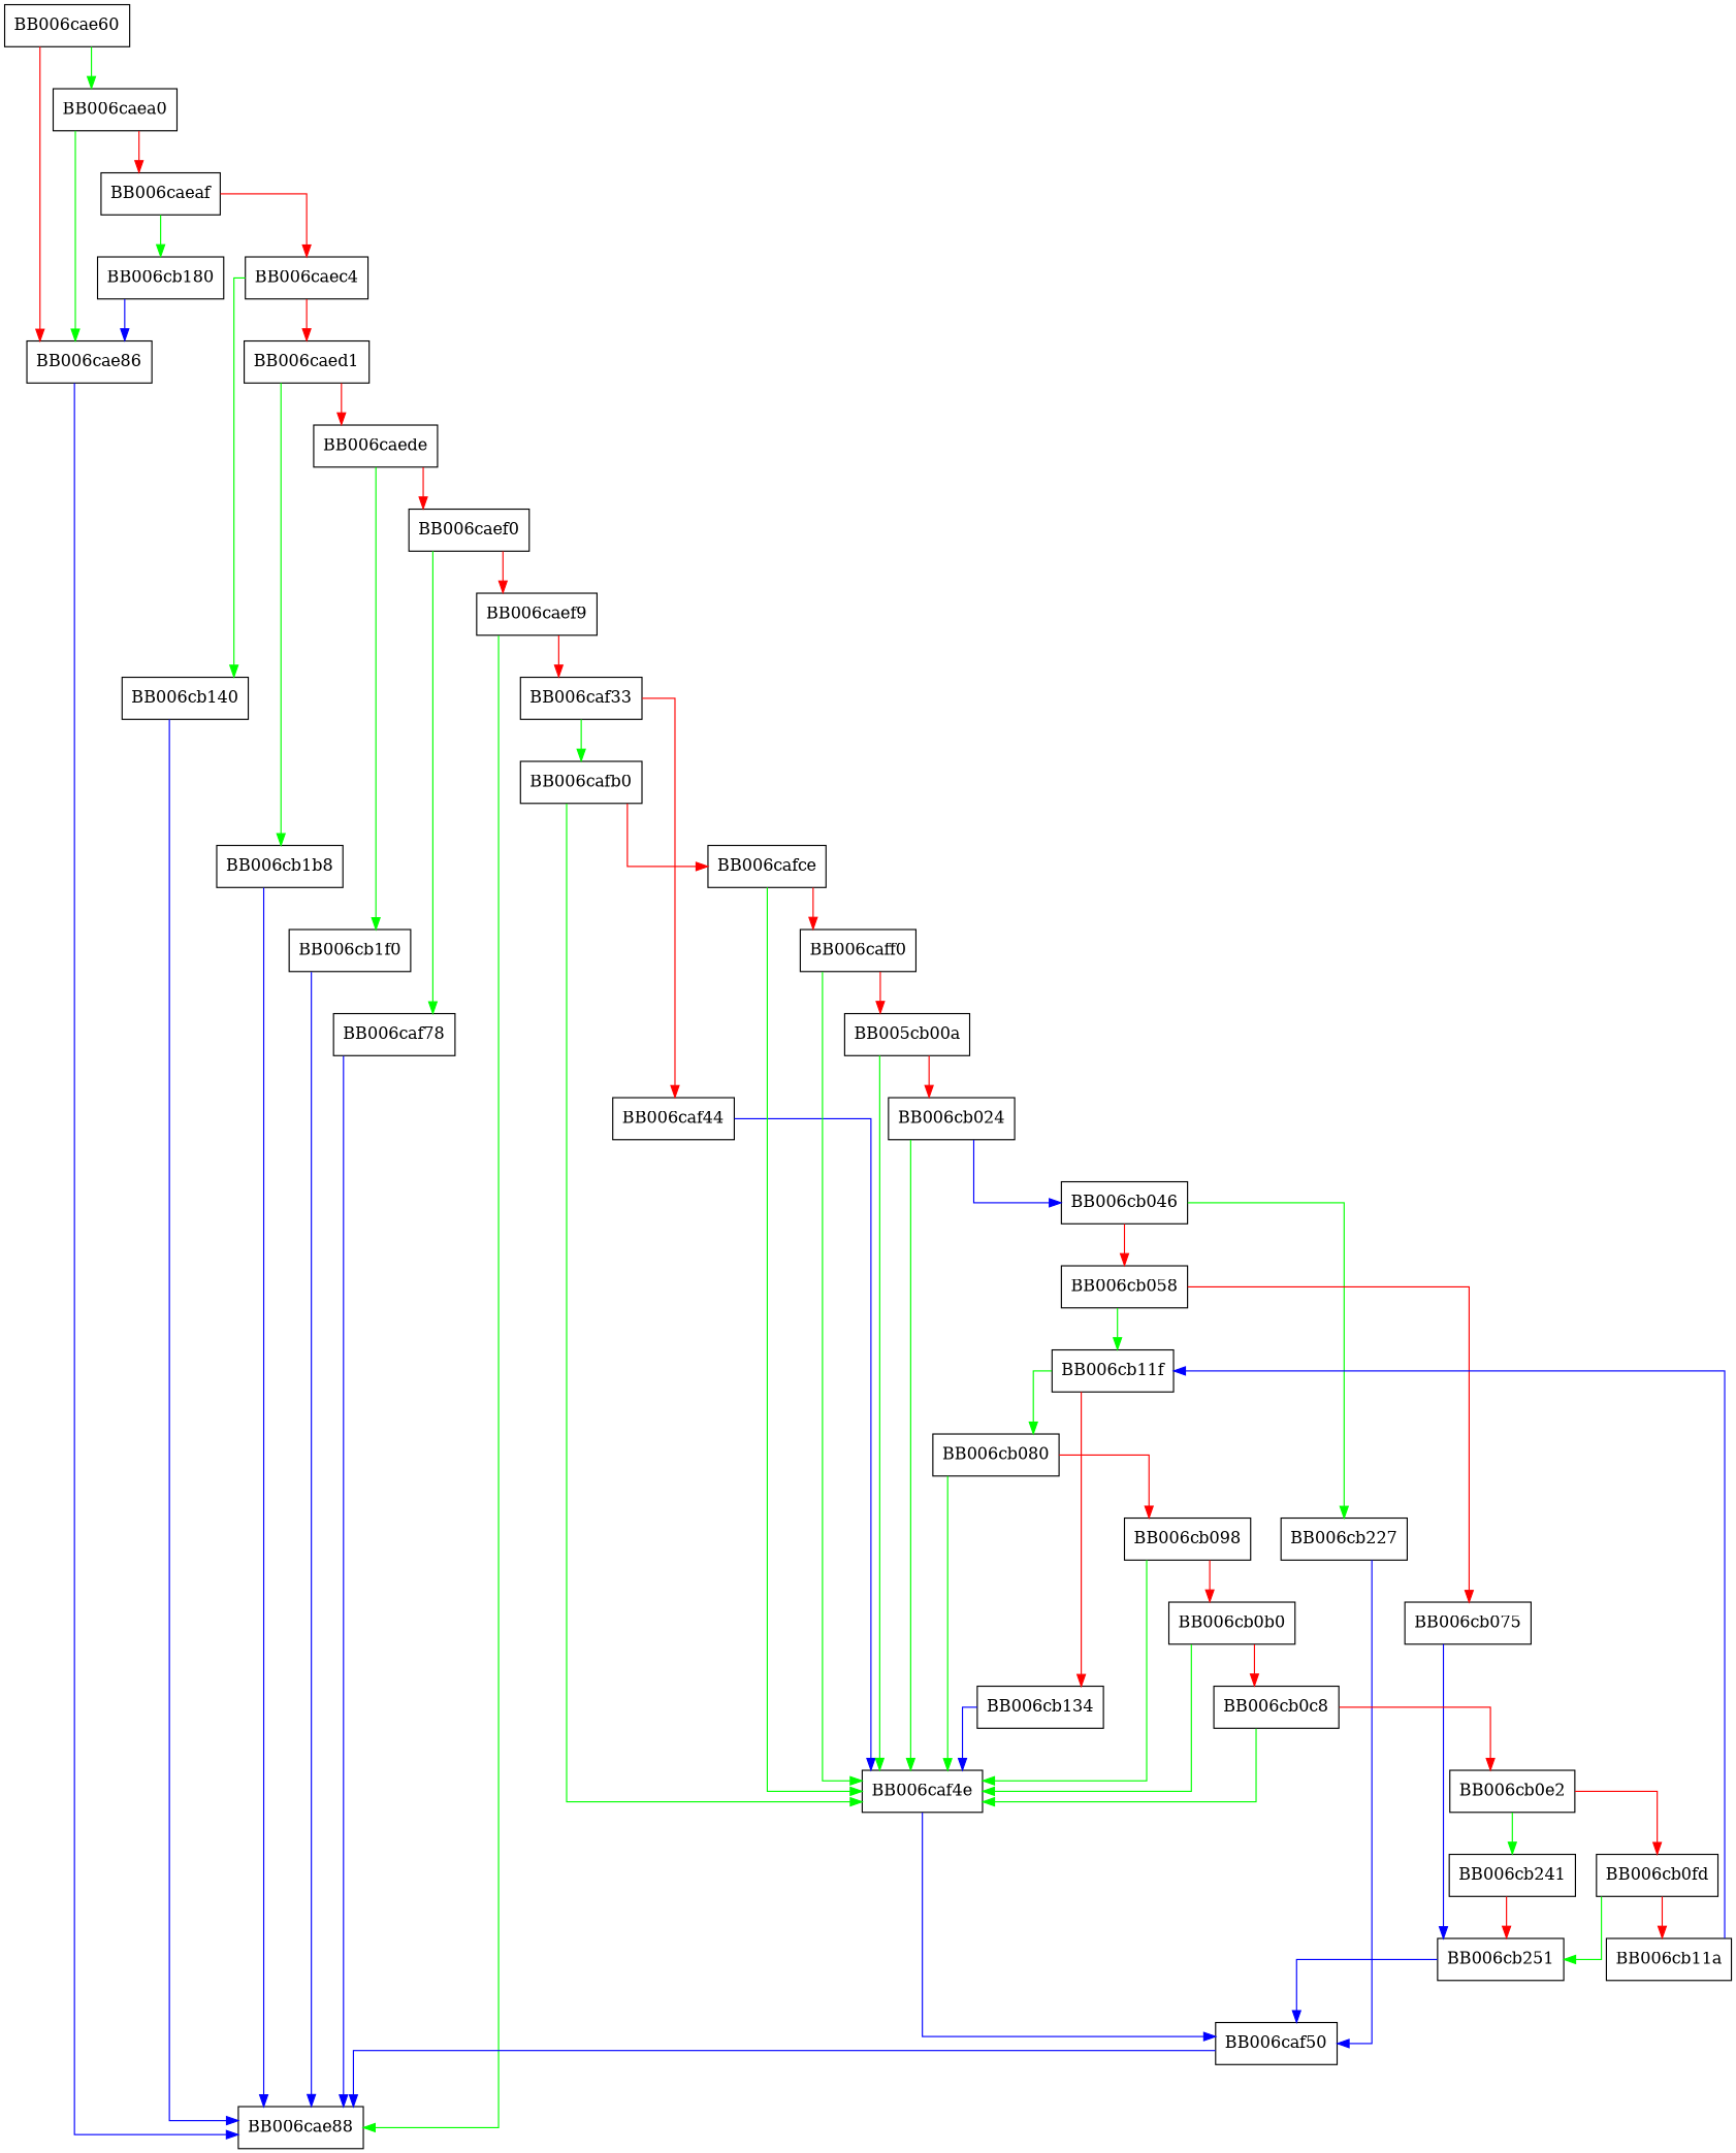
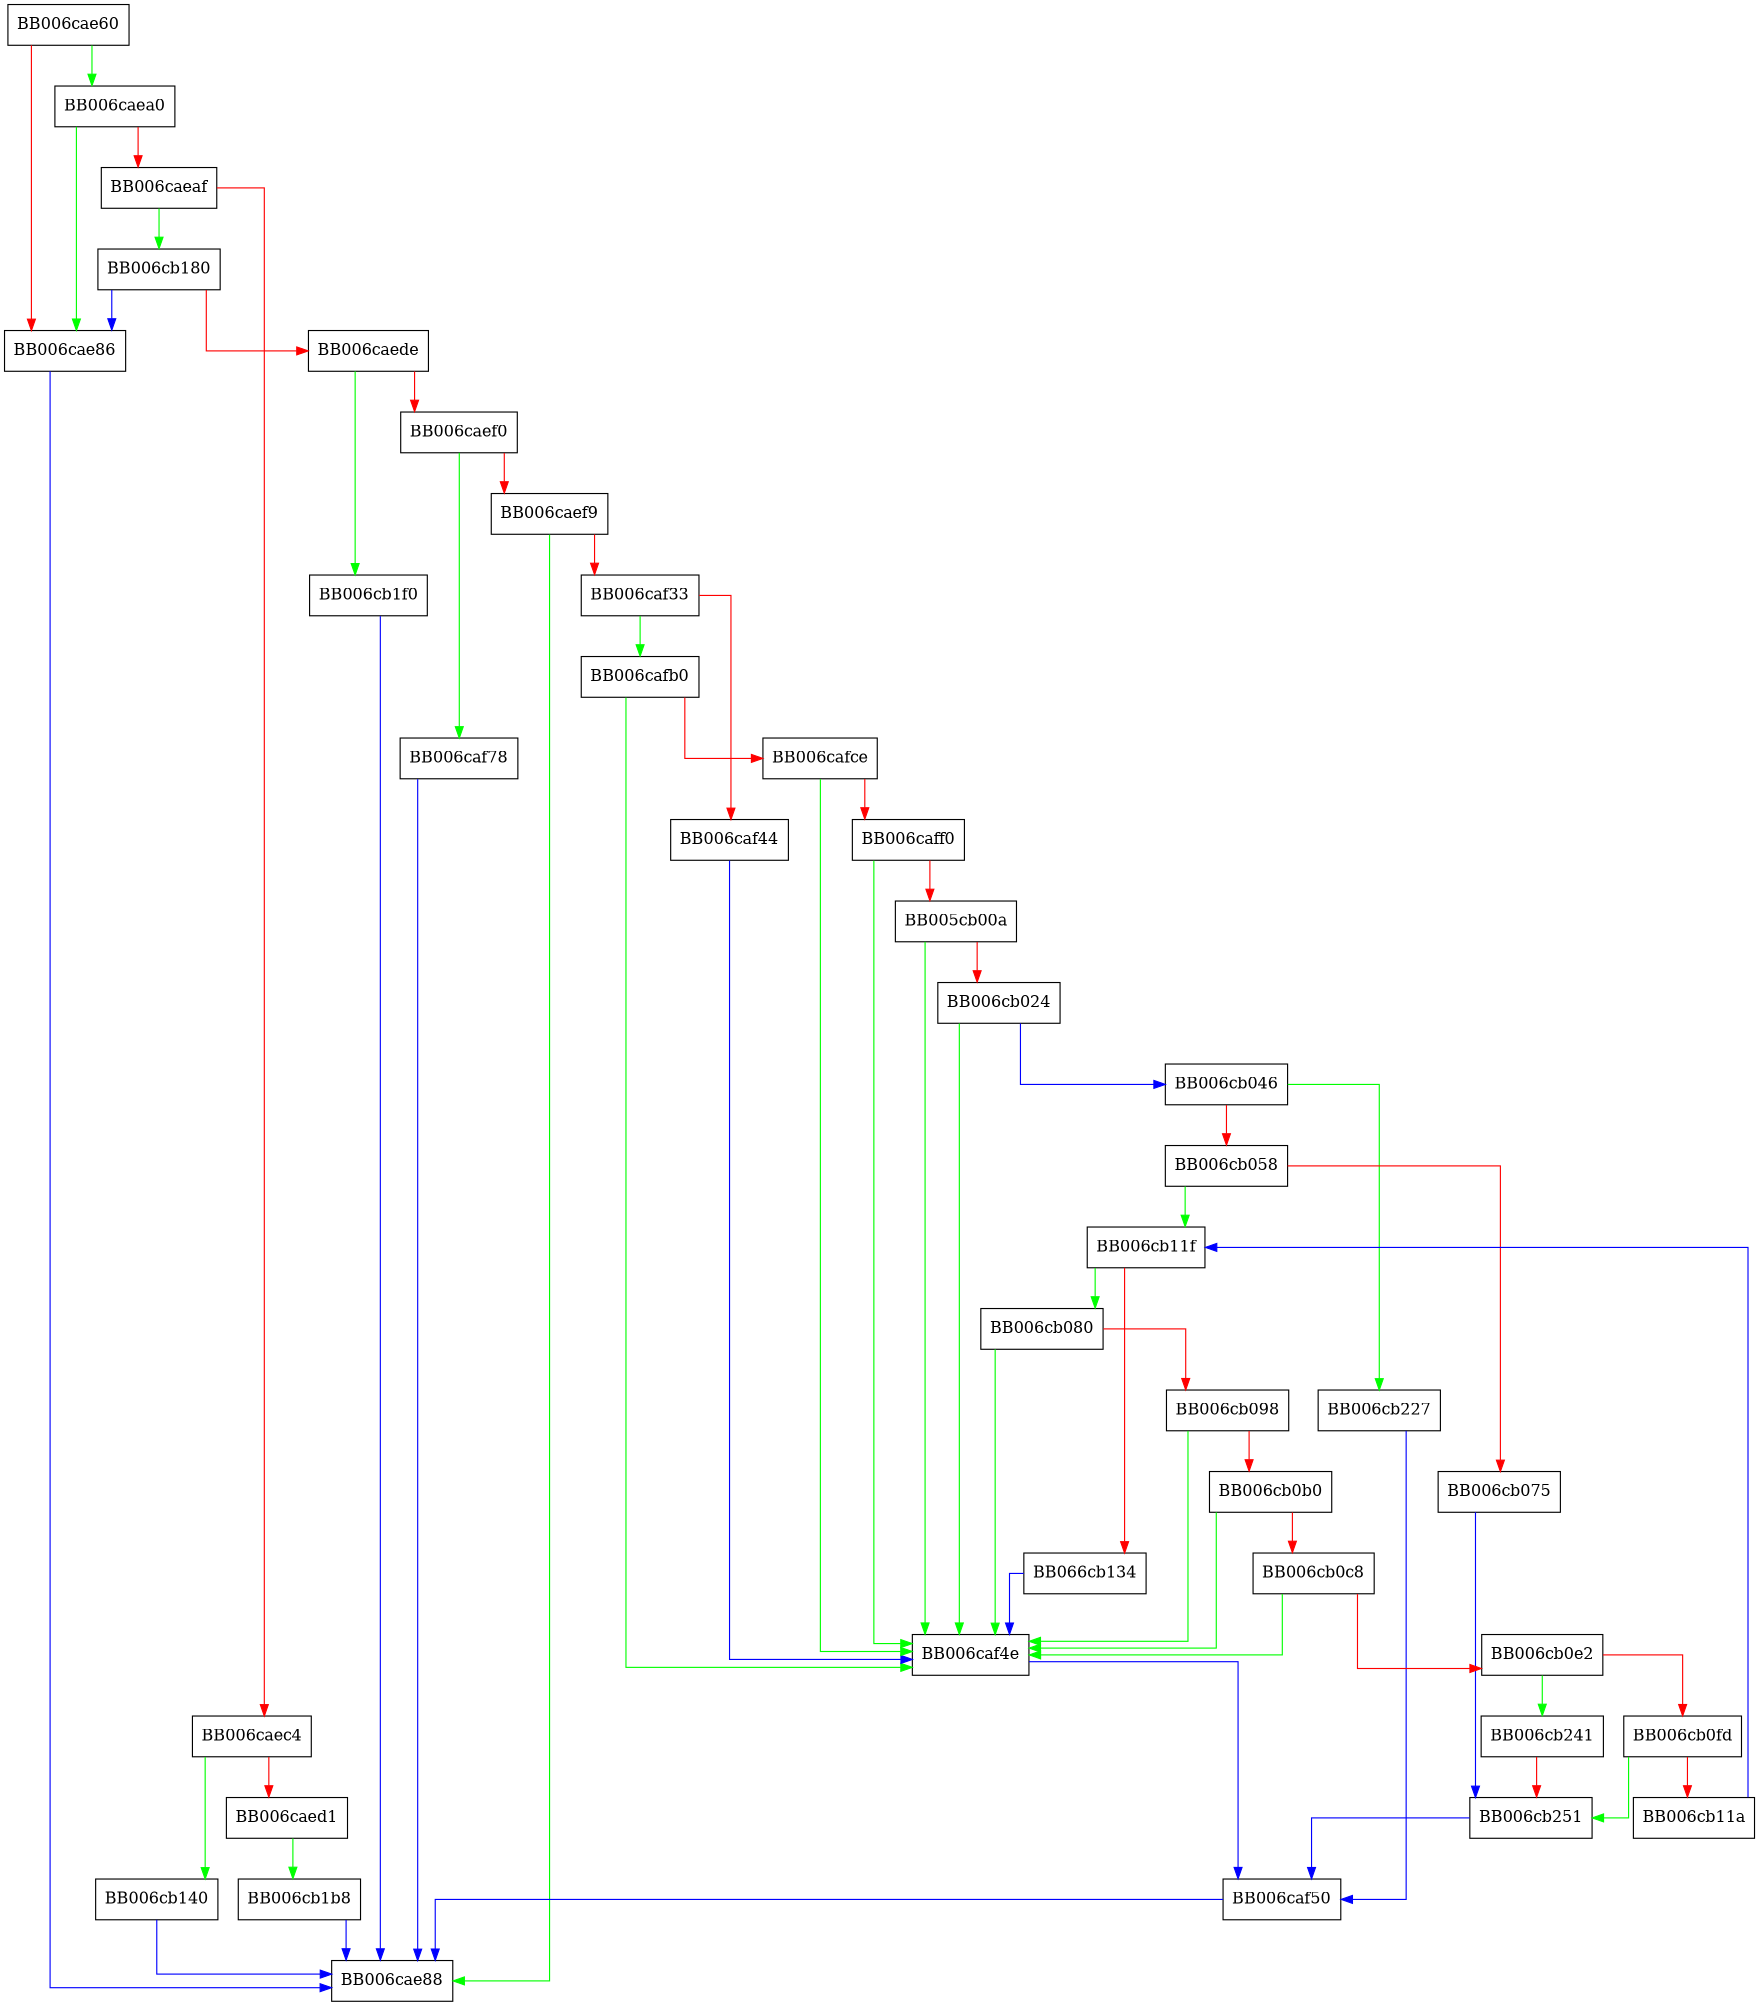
  digraph {
    splines=ortho
    node [shape=box]
    edge [color=green]
    BB006cae60
    BB006caea0
    BB006cae86
    BB006caeaf
    BB006cae88
    BB006cb180
    BB006caec4
    BB006cb140
    BB006caed1
    BB006cb1b8
    BB006caede
    BB006cb1f0
    BB006caef0
    BB006caf78
    BB006caef9
    BB006caf33
    BB006cafb0
    BB006caf44
    BB006caf4e
    BB006cafce
    BB006caf50
    BB006caff0
    n23 [label=BB005cb00a]
    BB006cb024
    BB006cb046
    BB006cb227
    BB006cb058
    BB006cb11f
    BB006cb075
    BB006cb080
-   BB006cb134
+   BB006cb134 [label=BB066cb134]
    BB006cb251
    BB006cb098
    BB006cb0b0
    BB006cb0c8
    BB006cb0e2
    BB006cb241
    BB006cb0fd
    BB006cb11a
    BB006cae60 -> BB006caea0
    BB006cae60 -> BB006cae86 [color=red]
    BB006caea0 -> BB006cae86
    BB006caea0 -> BB006caeaf [color=red]
    BB006cae86 -> BB006cae88 [color=blue]
    BB006caeaf -> BB006cb180
    BB006caeaf -> BB006caec4 [color=red]
    BB006cb180 -> BB006cae86 [color=blue]
    BB006caec4 -> BB006cb140
    BB006caec4 -> BB006caed1 [color=red]
    BB006cb140 -> BB006cae88 [color=blue]
    BB006caed1 -> BB006cb1b8
-   BB006caed1 -> BB006caede [color=red]
+   BB006cb180 -> BB006caede [color=red]
    BB006cb1b8 -> BB006cae88 [color=blue]
    BB006caede -> BB006cb1f0
    BB006caede -> BB006caef0 [color=red]
    BB006cb1f0 -> BB006cae88 [color=blue]
    BB006caef0 -> BB006caf78
    BB006caef0 -> BB006caef9 [color=red]
    BB006caf78 -> BB006cae88 [color=blue]
    BB006caef9 -> BB006cae88
    BB006caef9 -> BB006caf33 [color=red]
    BB006caf33 -> BB006cafb0
    BB006caf33 -> BB006caf44 [color=red]
    BB006cafb0 -> BB006caf4e
    BB006cafb0 -> BB006cafce [color=red]
    BB006caf44 -> BB006caf4e [color=blue]
    BB006caf4e -> BB006caf50 [color=blue]
    BB006cafce -> BB006caf4e
    BB006cafce -> BB006caff0 [color=red]
    BB006caf50 -> BB006cae88 [color=blue]
    BB006caff0 -> BB006caf4e
    BB006caff0 -> n23 [color=red]
    n23 -> BB006caf4e
    n23 -> BB006cb024 [color=red]
    BB006cb024 -> BB006caf4e
    BB006cb024 -> BB006cb046 [color=blue]
    BB006cb046 -> BB006cb227
    BB006cb046 -> BB006cb058 [color=red]
    BB006cb227 -> BB006caf50 [color=blue]
    BB006cb058 -> BB006cb11f
    BB006cb058 -> BB006cb075 [color=red]
    BB006cb11f -> BB006cb080
    BB006cb11f -> BB006cb134 [color=red]
    BB006cb075 -> BB006cb251 [color=blue]
    BB006cb080 -> BB006caf4e
    BB006cb080 -> BB006cb098 [color=red]
    BB006cb134 -> BB006caf4e [color=blue]
    BB006cb251 -> BB006caf50 [color=blue]
    BB006cb098 -> BB006caf4e
    BB006cb098 -> BB006cb0b0 [color=red]
    BB006cb0b0 -> BB006caf4e
    BB006cb0b0 -> BB006cb0c8 [color=red]
    BB006cb0c8 -> BB006caf4e
    BB006cb0c8 -> BB006cb0e2 [color=red]
    BB006cb0e2 -> BB006cb241
    BB006cb0e2 -> BB006cb0fd [color=red]
    BB006cb241 -> BB006cb251 [color=red]
    BB006cb0fd -> BB006cb251
    BB006cb0fd -> BB006cb11a [color=red]
    BB006cb11a -> BB006cb11f [color=blue]
  }
